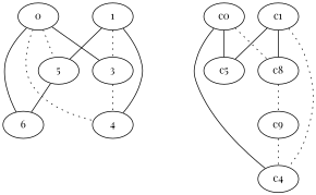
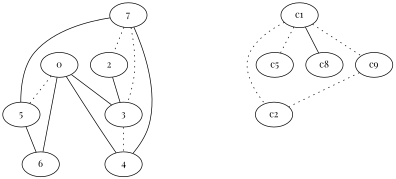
  graph {
    fontname="Playfair Display"
    node [fontname="Playfair Display"]
    edge [fontname="Playfair Display"]
    n1 [label=0]
    n2 [label=3]
    n3 [label=4]
    n4 [label=5]
    n5 [label=6]
-   n6 [label=1]
-   c0
-   c4
+   n6 [label=7]
+   n7 [label=2]
+   c4 [label=c2]
    c5
    n11 [label=c8]
    c1
    n13 [label=c9]
    n1 -- n2
-   n1 -- n3 [style=dotted]
+   n1 -- n3
    n1 -- n4 [style=dotted]
    n1 -- n5 [style=solid]
    n2 -- n3 [style=dotted]
    n4 -- n5
    n6 -- n2 [style=dotted]
    n6 -- n3 [style=solid]
    n6 -- n4
-   c0 -- c4
-   c0 -- c5
-   c0 -- n11 [style=dotted]
+   n6 -- n7 [style=dotted]
+   n7 -- n2
    c1 -- c4 [style=dotted]
-   c1 -- c5
+   c1 -- c5 [style=dotted]
    c1 -- n11
-   n11 -- n13 [style=dotted]
+   c1 -- n13 [style=dotted]
    n13 -- c4 [style=dotted]
  }
